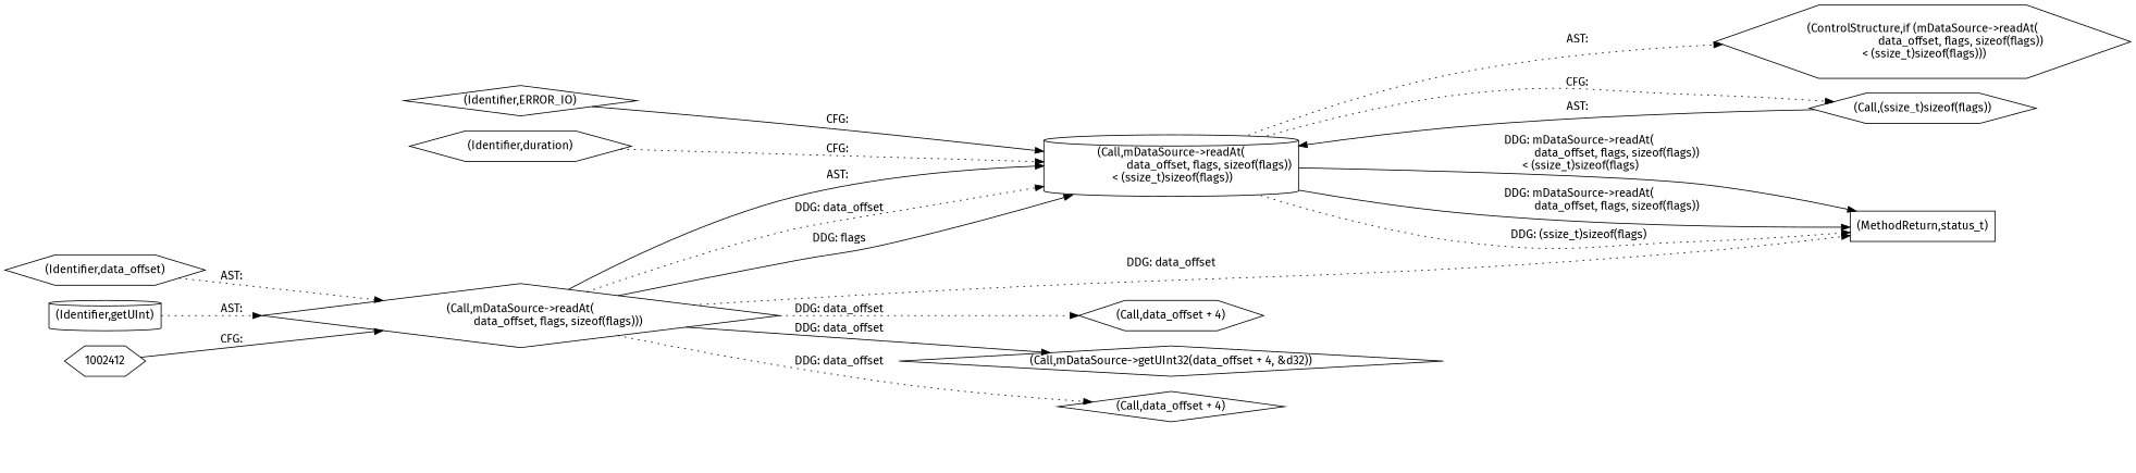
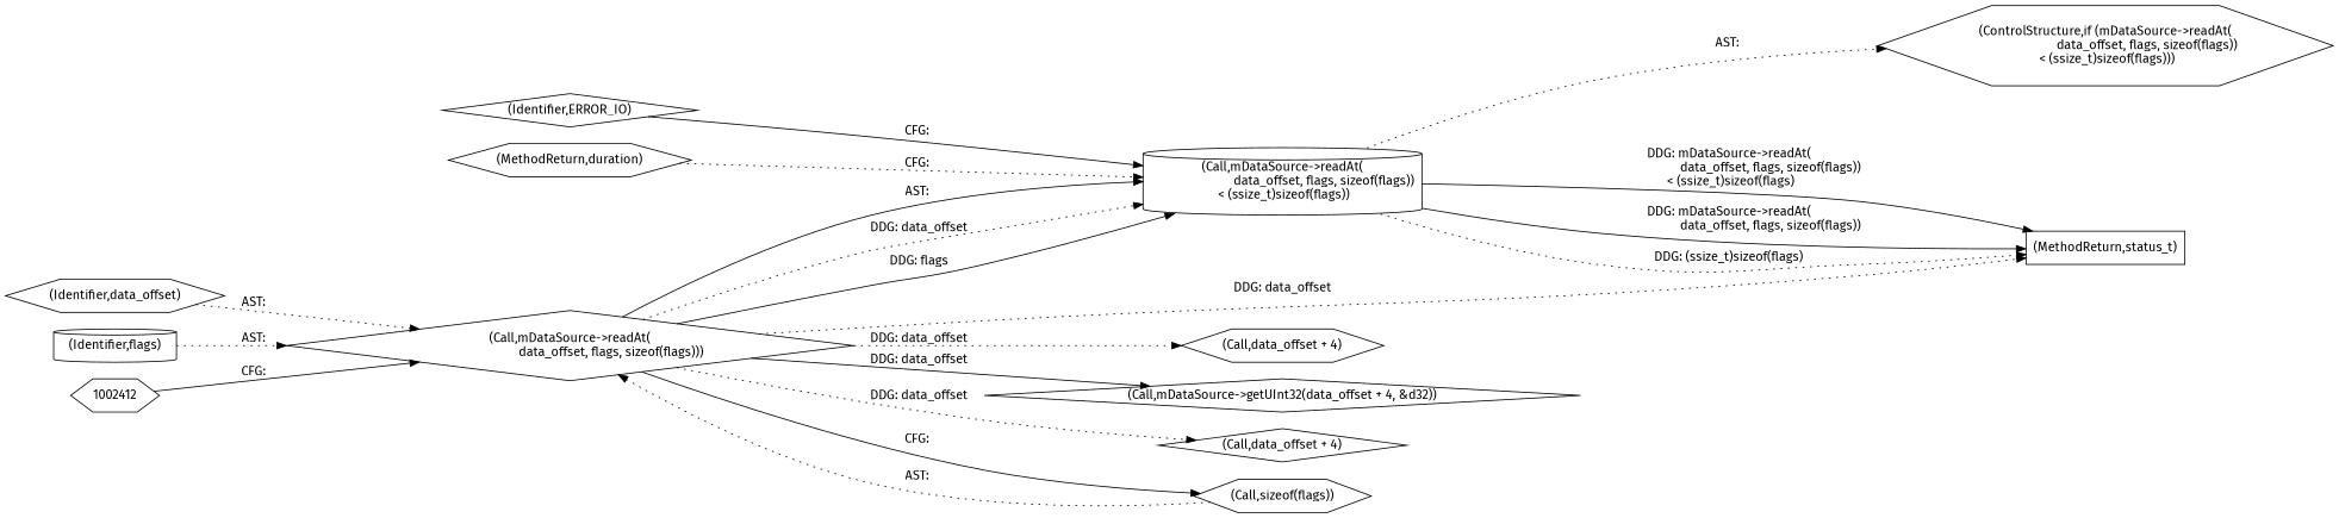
  digraph {
    fontname="Fira Sans"
    rankdir=LR
    node [fontname="Fira Sans" shape=hexagon]
    edge [fontname="Fira Sans" style=dotted]
    n1 [label="(Call,mDataSource->readAt(\n                        data_offset, flags, sizeof(flags))\n < (ssize_t)sizeof(flags))" shape=cylinder]
    n2 [label="(ControlStructure,if (mDataSource->readAt(\n                        data_offset, flags, sizeof(flags))\n < (ssize_t)sizeof(flags)))"]
-   n3 [label="(Call,(ssize_t)sizeof(flags))"]
    n4 [label="(MethodReturn,status_t)" shape=box]
    n5 [label="(Call,mDataSource->readAt(\n                        data_offset, flags, sizeof(flags)))" shape=diamond]
    n6 [label="(Call,data_offset + 4)"]
    n7 [label="(Call,mDataSource->getUInt32(data_offset + 4, &d32))" shape=diamond]
    n8 [label="(Call,data_offset + 4)" shape=diamond]
+   n9 [label="(Call,sizeof(flags))"]
    n10 [label="(Identifier,ERROR_IO)" shape=diamond]
    n11 [label="(Identifier,data_offset)"]
-   n12 [label="(Identifier,duration)"]
-   n13 [label="(Identifier,getUInt)" shape=cylinder]
+   n12 [label="(MethodReturn,duration)"]
+   n13 [label="(Identifier,flags)" shape=cylinder]
    n14 [label=1002412]
    n1 -> n2 [label="AST: "]
-   n1 -> n3 [label="CFG: "]
    n1 -> n4 [label="DDG: mDataSource->readAt(\n                        data_offset, flags, sizeof(flags))\n < (ssize_t)sizeof(flags)" style=solid]
    n1 -> n4 [label="DDG: mDataSource->readAt(\n                        data_offset, flags, sizeof(flags))" style=solid]
    n1 -> n4 [label="DDG: (ssize_t)sizeof(flags)"]
-   n3 -> n1 [label="AST: " style=solid]
    n5 -> n1 [label="AST: " style=solid]
    n5 -> n1 [label="DDG: data_offset"]
    n5 -> n1 [label="DDG: flags" style=solid]
    n5 -> n4 [label="DDG: data_offset"]
    n5 -> n6 [label="DDG: data_offset"]
    n5 -> n7 [label="DDG: data_offset" style=solid]
    n5 -> n8 [label="DDG: data_offset"]
+   n5 -> n9 [label="CFG: " style=solid]
+   n9 -> n5 [label="AST: "]
    n10 -> n1 [label="CFG: " style=solid]
    n11 -> n5 [label="AST: "]
    n12 -> n1 [label="CFG: "]
    n13 -> n5 [label="AST: "]
    n14 -> n5 [label="CFG: " style=solid]
  }
